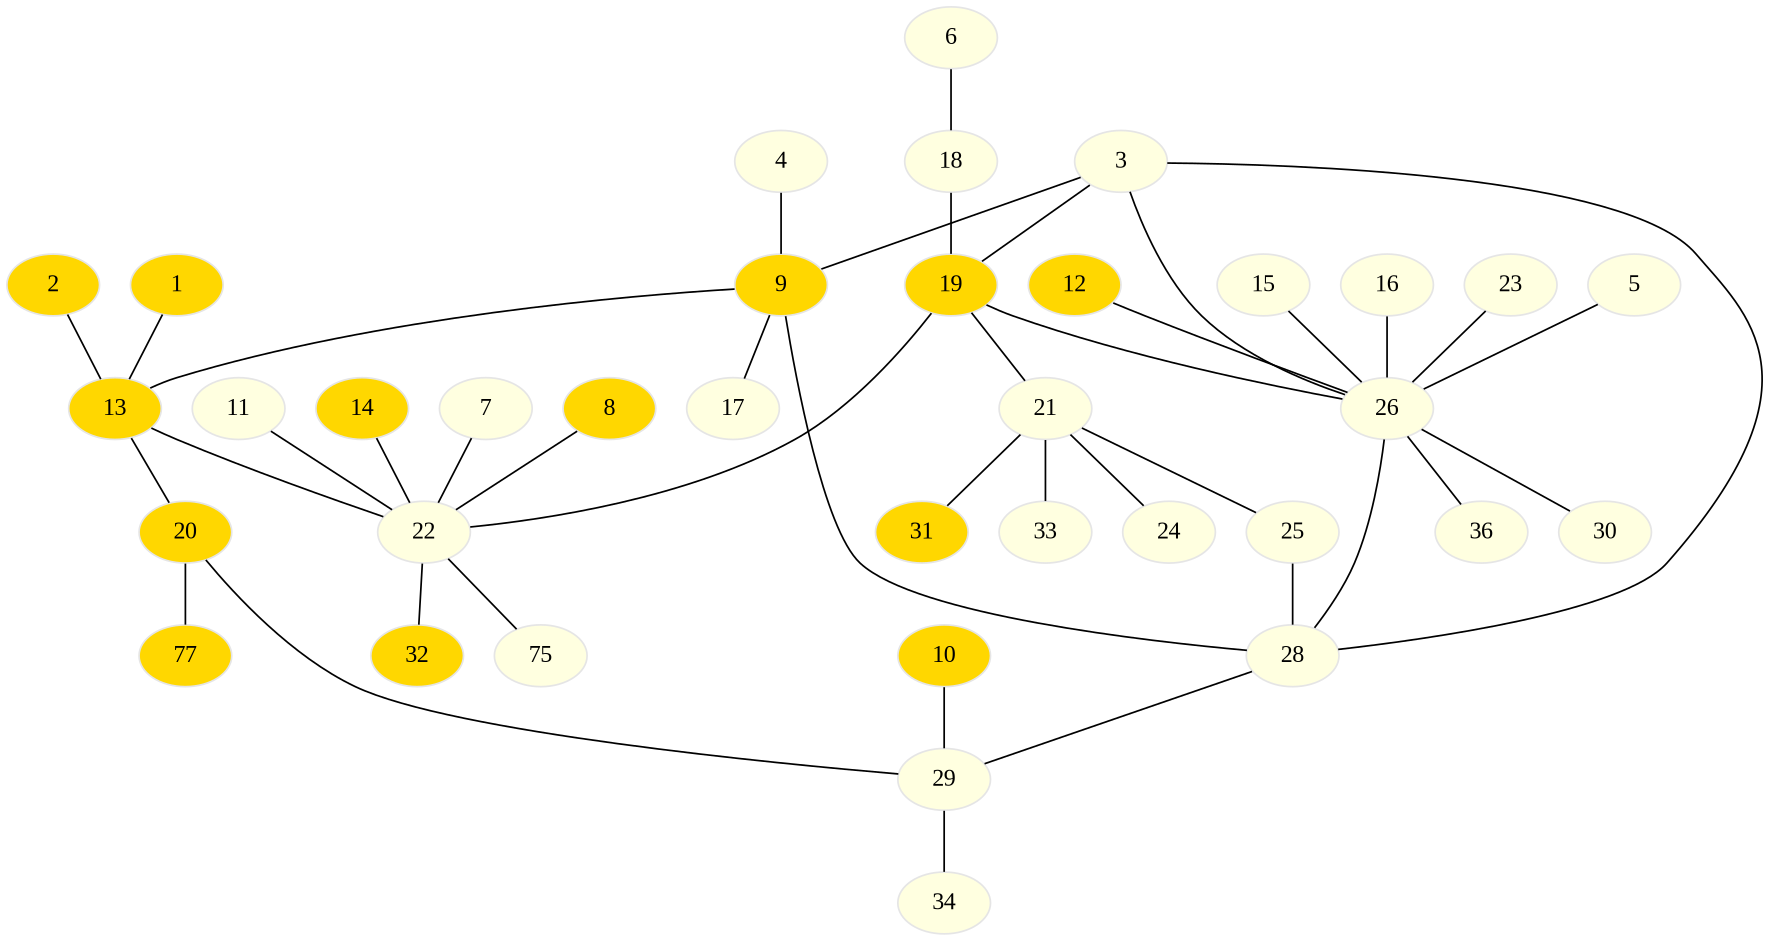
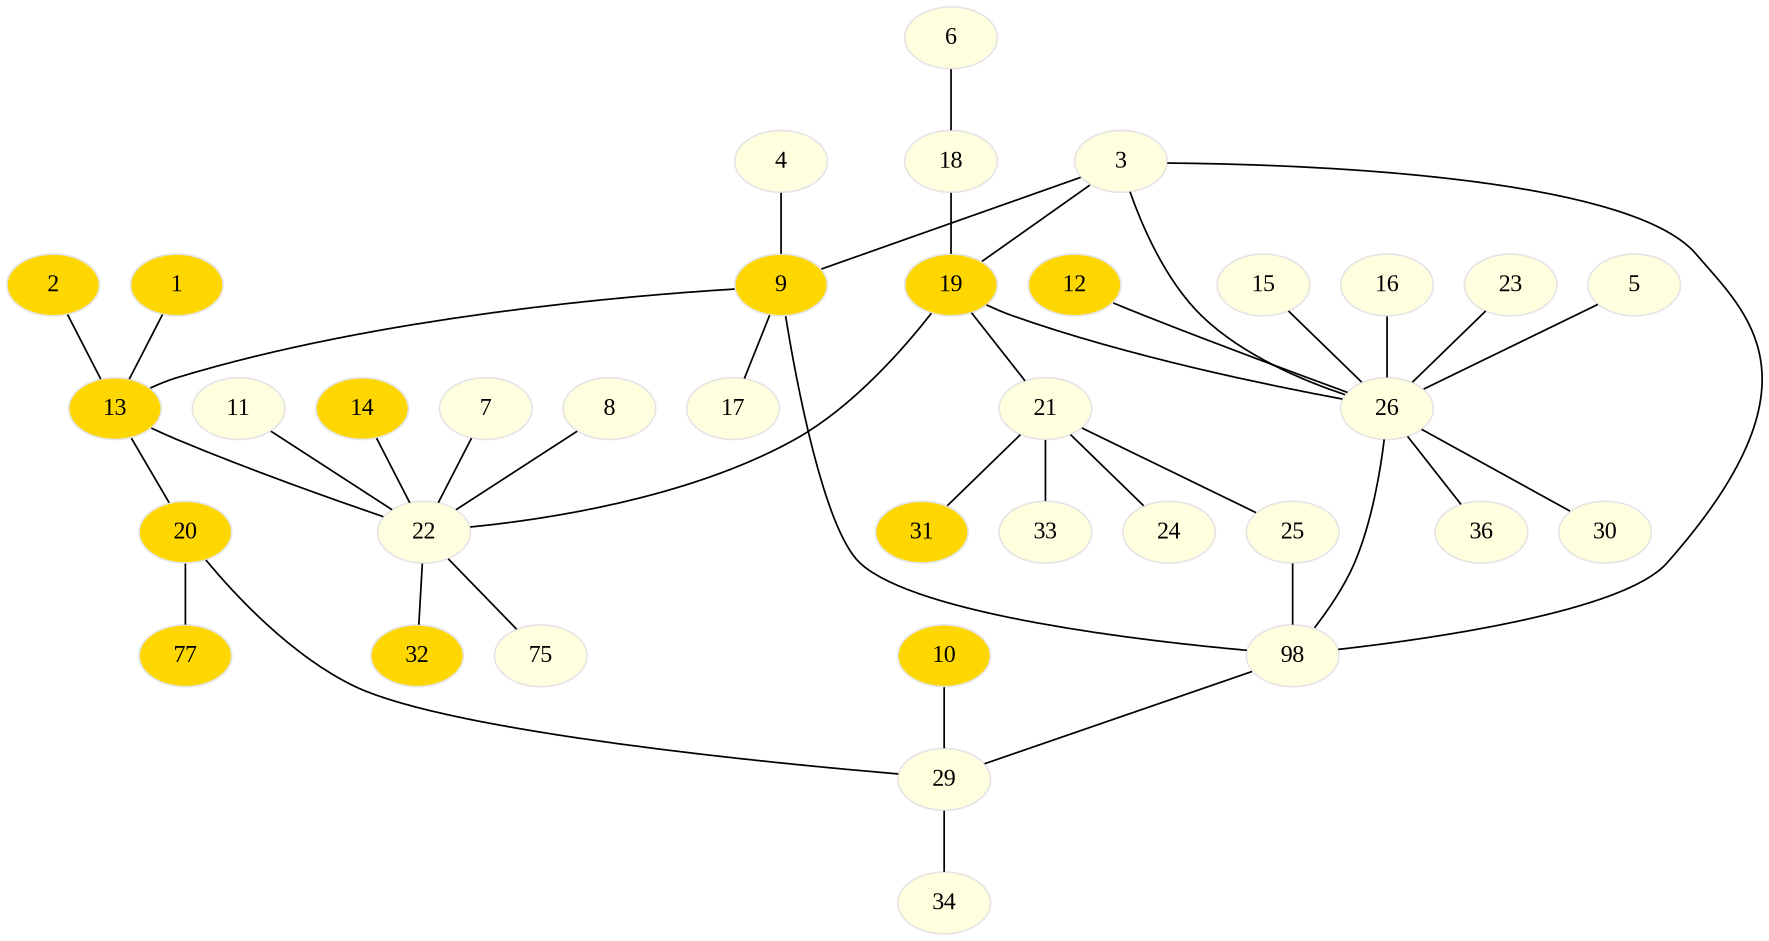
  graph {
    fontname="Liberation Serif"
    node [color=gray90 fillcolor=lightyellow fontname="Liberation Serif" style=filled]
    edge [fontname="Liberation Serif" weight=1.0]
    1 [fillcolor=gold]
    13 [fillcolor=gold]
    22
    20 [fillcolor=gold]
    2 [fillcolor=gold]
    9 [fillcolor=gold]
    3
    19 [fillcolor=gold]
    26
-   28
+   28 [label=98]
    17
    21
    30
    36
    29
    4
    5
    6
    18
    7
    32 [fillcolor=gold]
    n22 [label=75]
-   8 [fillcolor=gold]
+   8
    10 [fillcolor=gold]
    34
    11
    12 [fillcolor=gold]
    n28 [fillcolor=gold label=77]
    14 [fillcolor=gold]
    15
    16
    24
    25
    31 [fillcolor=gold]
    33
    23
    1 -- 13
    13 -- 22
    13 -- 20
    22 -- 32
    22 -- n22
    20 -- 29
    20 -- n28
    2 -- 13
    9 -- 13
    9 -- 28
    9 -- 17
    3 -- 9
    3 -- 19
    3 -- 26
    3 -- 28
    19 -- 22
    19 -- 26
    19 -- 21
    26 -- 28
    26 -- 30
    26 -- 36
    28 -- 29
    21 -- 24
    21 -- 25
    21 -- 31
    21 -- 33
    29 -- 34
    4 -- 9
    5 -- 26
    6 -- 18
    18 -- 19
    7 -- 22
    8 -- 22
    10 -- 29
    11 -- 22
    12 -- 26
    14 -- 22
    15 -- 26
    16 -- 26
    25 -- 28
    23 -- 26
  }
